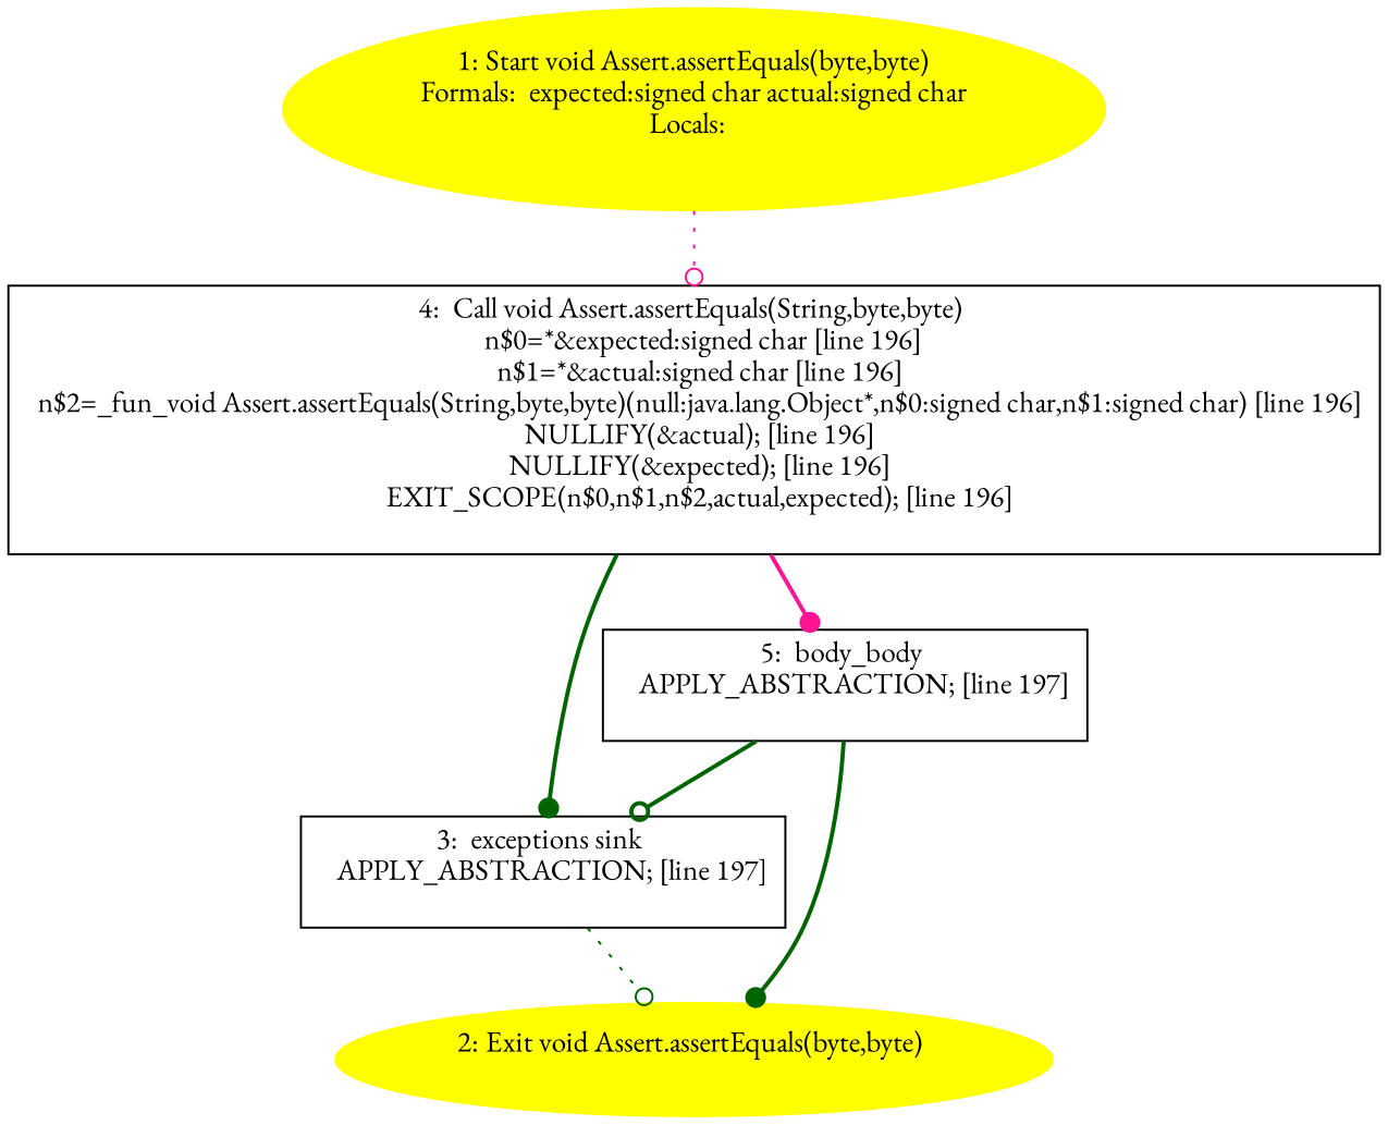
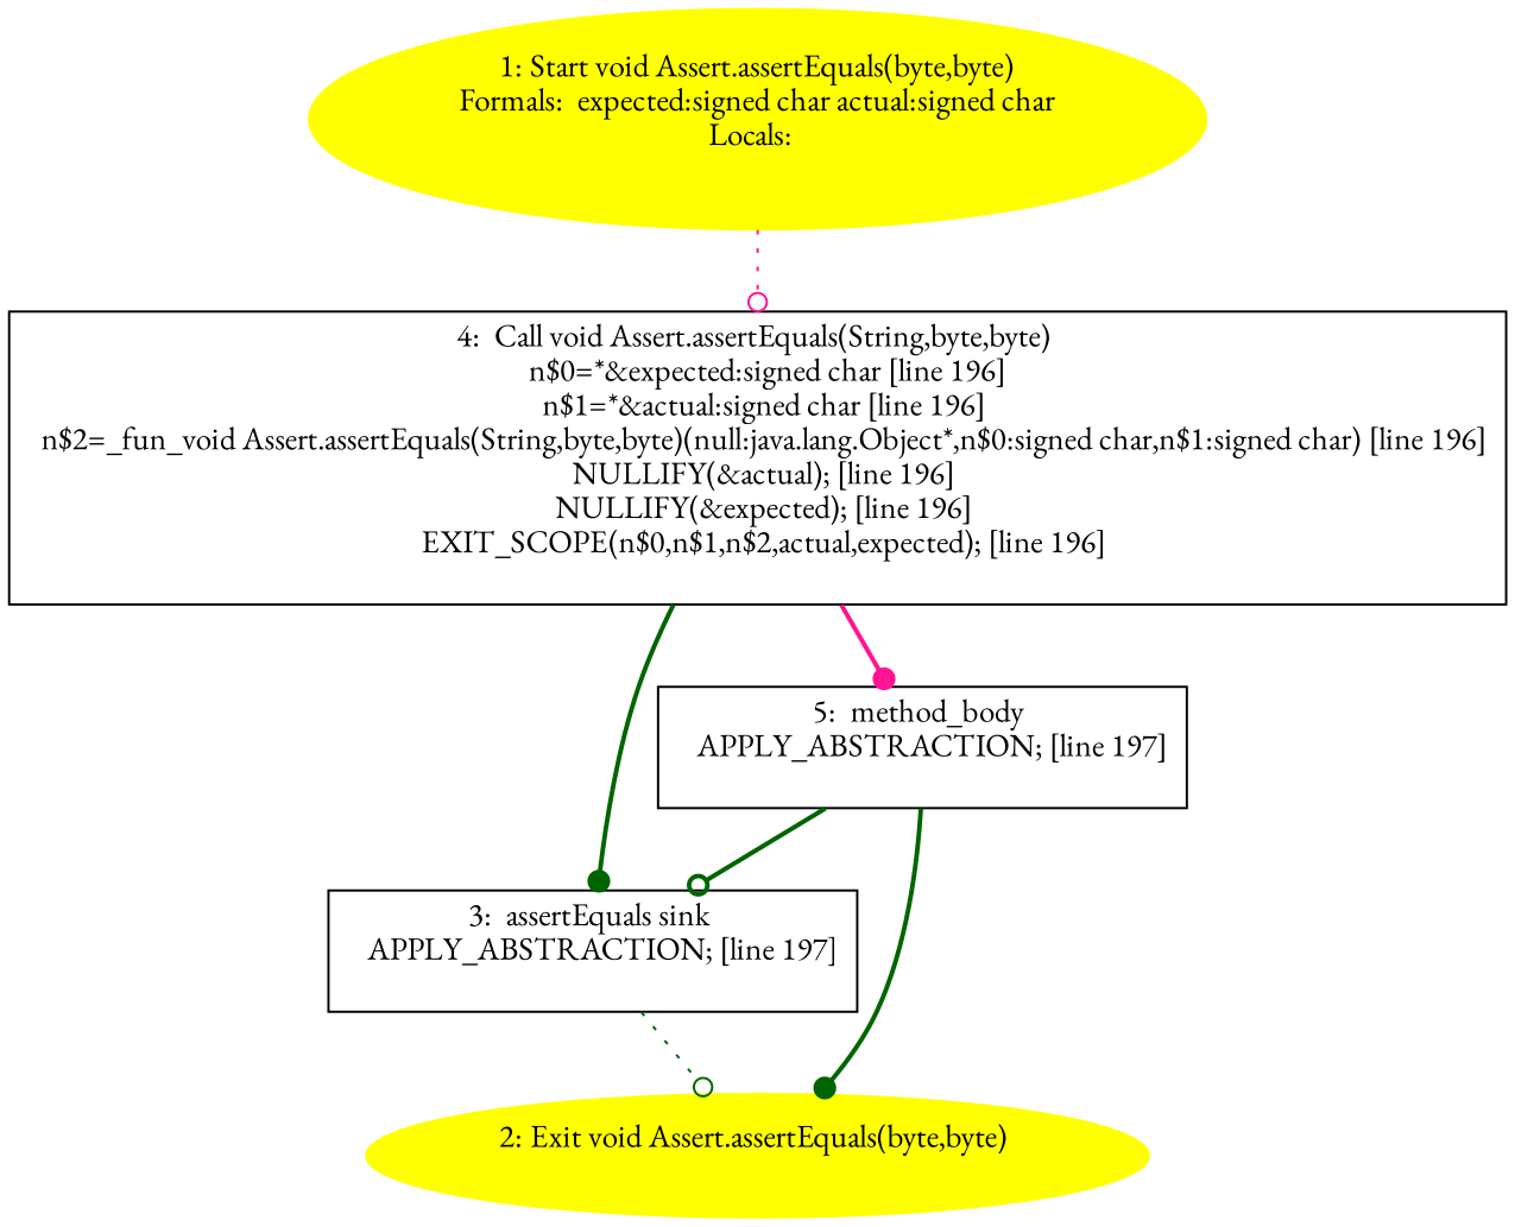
  digraph {
    fontname="EB Garamond"
    node [fontname="EB Garamond" shape=box]
    edge [arrowhead=odot color=darkgreen fontname="EB Garamond" style=bold]
    n1 [color=yellow label="1: Start void Assert.assertEquals(byte,byte)\nFormals:  expected:signed char actual:signed char\nLocals:  \n  " style=filled shape=""]
    n2 [label="4:  Call void Assert.assertEquals(String,byte,byte) \n   n$0=*&expected:signed char [line 196]\n  n$1=*&actual:signed char [line 196]\n  n$2=_fun_void Assert.assertEquals(String,byte,byte)(null:java.lang.Object*,n$0:signed char,n$1:signed char) [line 196]\n  NULLIFY(&actual); [line 196]\n  NULLIFY(&expected); [line 196]\n  EXIT_SCOPE(n$0,n$1,n$2,actual,expected); [line 196]\n "]
-   n3 [label="3:  exceptions sink \n   APPLY_ABSTRACTION; [line 197]\n "]
-   n4 [label="5:  body_body \n   APPLY_ABSTRACTION; [line 197]\n "]
+   n3 [label="3:  assertEquals sink \n   APPLY_ABSTRACTION; [line 197]\n "]
+   n4 [label="5:  method_body \n   APPLY_ABSTRACTION; [line 197]\n "]
    n5 [color=yellow label="2: Exit void Assert.assertEquals(byte,byte) \n  " style=filled shape=""]
    n1 -> n2 [color=deeppink style=dotted]
    n2 -> n3 [arrowhead=dot]
    n2 -> n4 [arrowhead=dot color=deeppink]
    n3 -> n5 [style=dotted]
    n4 -> n3
    n4 -> n5 [arrowhead=dot]
  }
